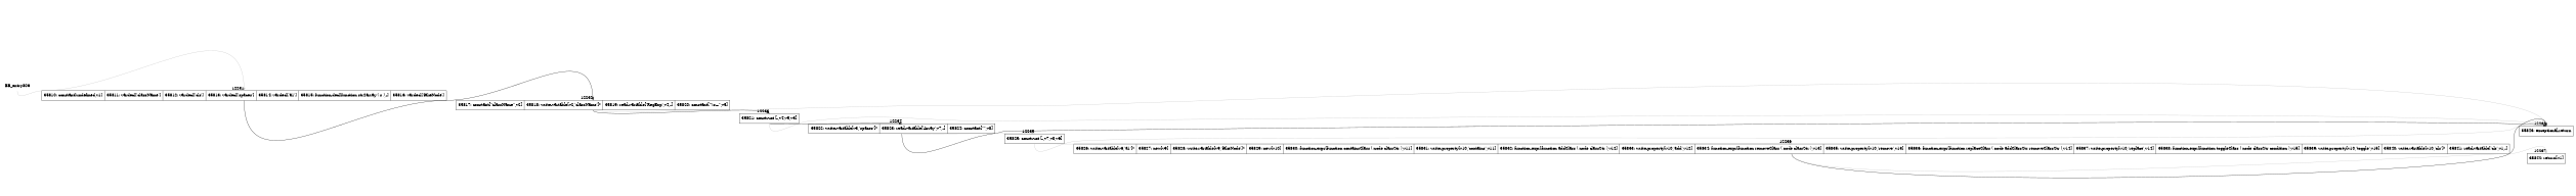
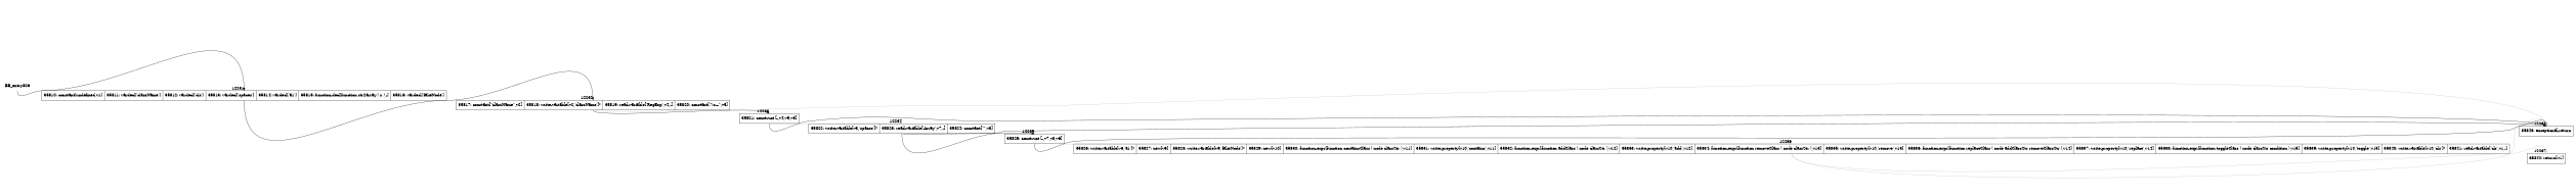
  digraph {
    rankdir=LR
    node [shape=record]
    edge [headport=n tailport=s color=gray]
    n1 [label=BB_entry806 shape=none]
    n2 [label="{35810: constant[undefined,v1]|35811: vardecl['className']|35812: vardecl['cls']|35813: vardecl['spaces']|35814: vardecl['a1']|35815: function-decl[function str2array ( s ),-]|35816: vardecl['fakeNode']}"]
    n3 [label="{35817: constant[\"className\",v2]|35818: write-variable[v2,'className']*|35819: read-variable['RegExp',v4,-]|35820: constant[\"\\\\s+\",v5]}"]
    n4 [label="{35821: construct [-,v4,v5,v3]}"]
    n5 [label="{35843: exceptional-return}"]
    n6 [label="{35822: write-variable[v3,'spaces']*|35823: read-variable['Array',v7,-]|35824: constant[\"\",v8]}"]
    n7 [label="{35825: construct [-,v7,v8,v6]}"]
    n8 [label="{35826: write-variable[v6,'a1']*|35827: new[v9]|35828: write-variable[v9,'fakeNode']*|35829: new[v10]|35830: function-expr[function containsClass ( node classStr ),v11]|35831: write-property[v10,'contains',v11]|35832: function-expr[function addClass ( node classStr ),v12]|35833: write-property[v10,'add',v12]|35834: function-expr[function removeClass ( node classStr ),v13]|35835: write-property[v10,'remove',v13]|35836: function-expr[function replaceClass ( node addClassStr removeClassStr ),v14]|35837: write-property[v10,'replace',v14]|35838: function-expr[function toggleClass ( node classStr condition ),v15]|35839: write-property[v10,'toggle',v15]|35840: write-variable[v10,'cls']*|35841: read-variable['cls',v1,-]}"]
    n9 [label="{35842: return[v1]}"]
-   n1 -> n2 [headlabel="    12231"]
+   n1 -> n2 [headlabel="    12231" color=""]
    n2 -> n3 [headlabel="      12232" color=""]
    n3 -> n4 [headlabel="      12233" color=""]
    n3 -> n5 [headlabel="      12238"]
-   n4 -> n5
-   n4 -> n6 [headlabel="      12234" color=""]
+   n4 -> n5 [color=black]
+   n4 -> n6 [headlabel="      12234"]
    n6 -> n5 [color=black]
-   n6 -> n7 [headlabel="      12235"]
-   n7 -> n5
+   n6 -> n7 [headlabel="      12235" color=""]
+   n7 -> n5 [color=black]
    n7 -> n8 [headlabel="      12236"]
-   n8 -> n5 [color=black]
+   n8 -> n5
    n8 -> n9 [headlabel="      12237"]
  }
